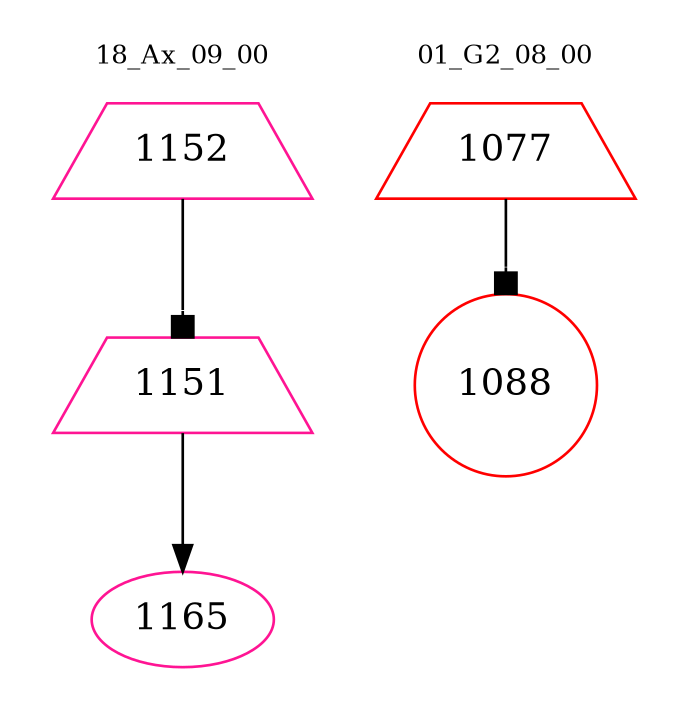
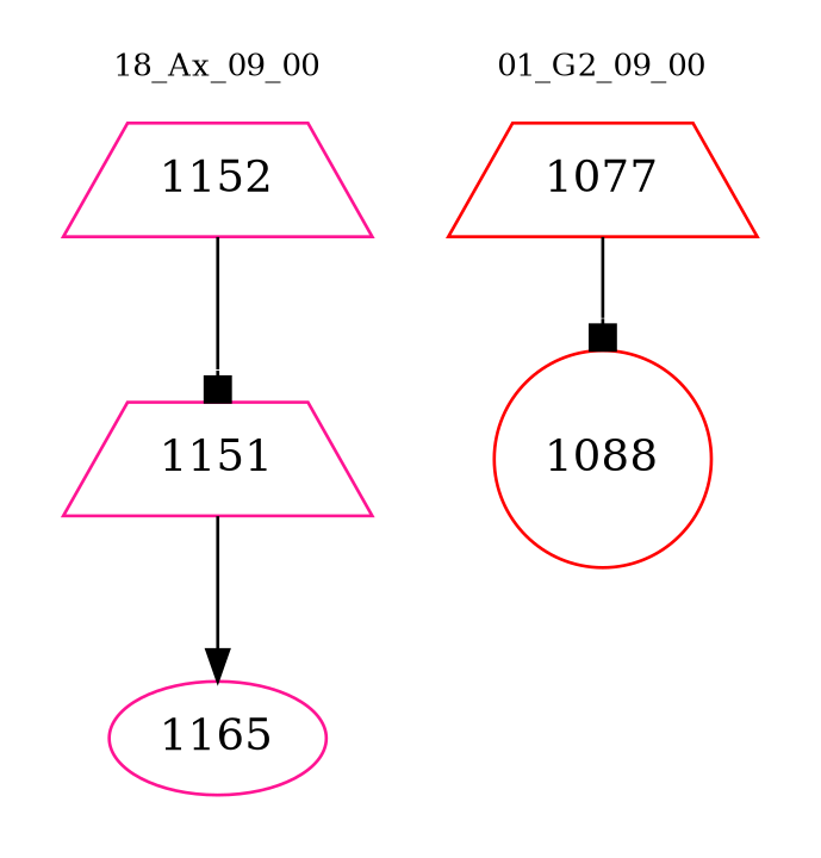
  digraph {
    node [color=deeppink shape=trapezium]
    edge [arrowhead=box color=black]
    n1 [label=1151]
    n2 [label=1152]
    n3 [label=1165 shape=ellipse]
    n4 [color=red label=1077]
    n5 [color=red label=1088 shape=circle]
    subgraph cluster_1 {
      color=white
      fontsize=10
      label="18_Ax_09_00"
      n1
      n2
      n3
    }
    subgraph cluster_2 {
      color=white
      fontsize=10
-     label="01_G2_08_00"
+     label="01_G2_09_00"
      n4
      n5
    }
    n1 -> n3 [arrowhead=normal]
    n2 -> n1
    n4 -> n5
  }
